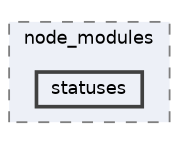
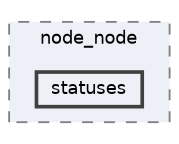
  digraph {
    compound=true
    rankdir=LR
    n1 [color=grey25 fillcolor="#edf0f7" fontname=Helvetica fontsize=10 height=0.2 label=statuses shape=box style="filled,bold" width=0.4]
    subgraph cluster_1 {
      bgcolor="#edf0f7"
      fontname=Helvetica
      fontsize=10
-     label=node_modules
+     label=node_node
      pencolor=grey50
      style="filled,dashed"
      n1
    }
  }
